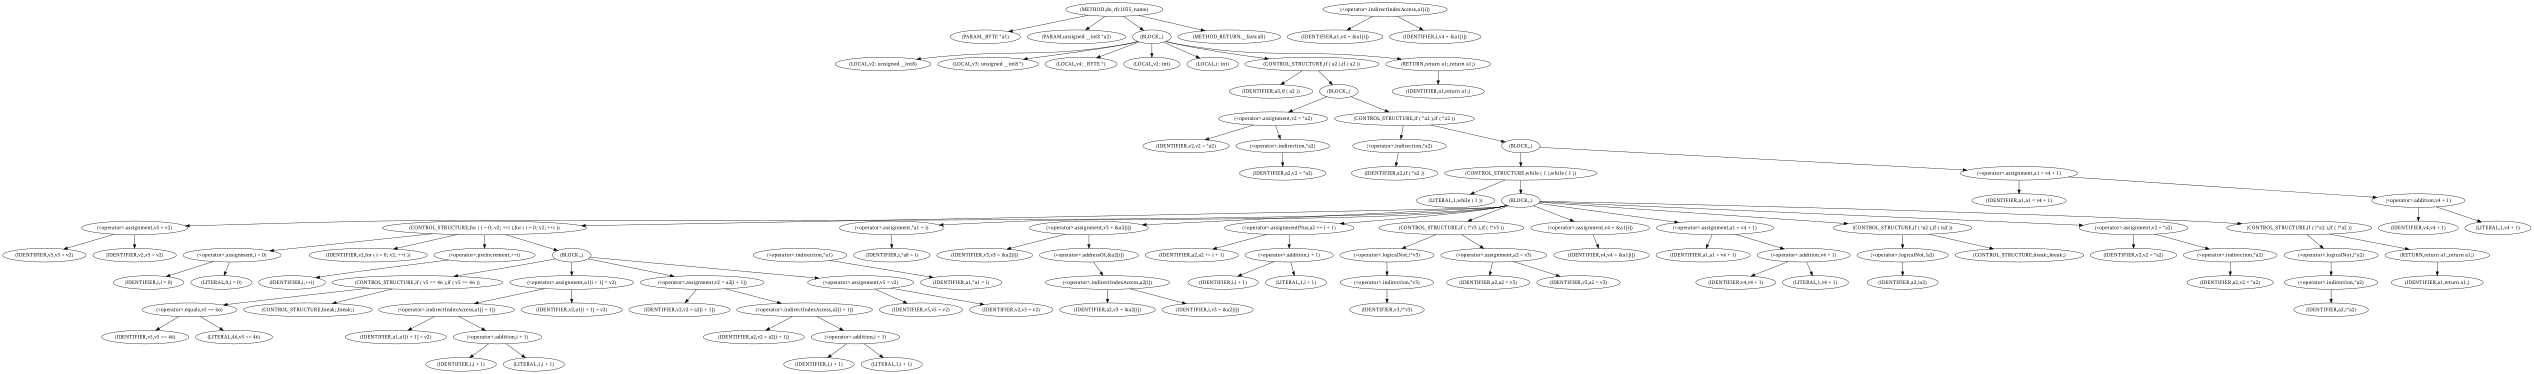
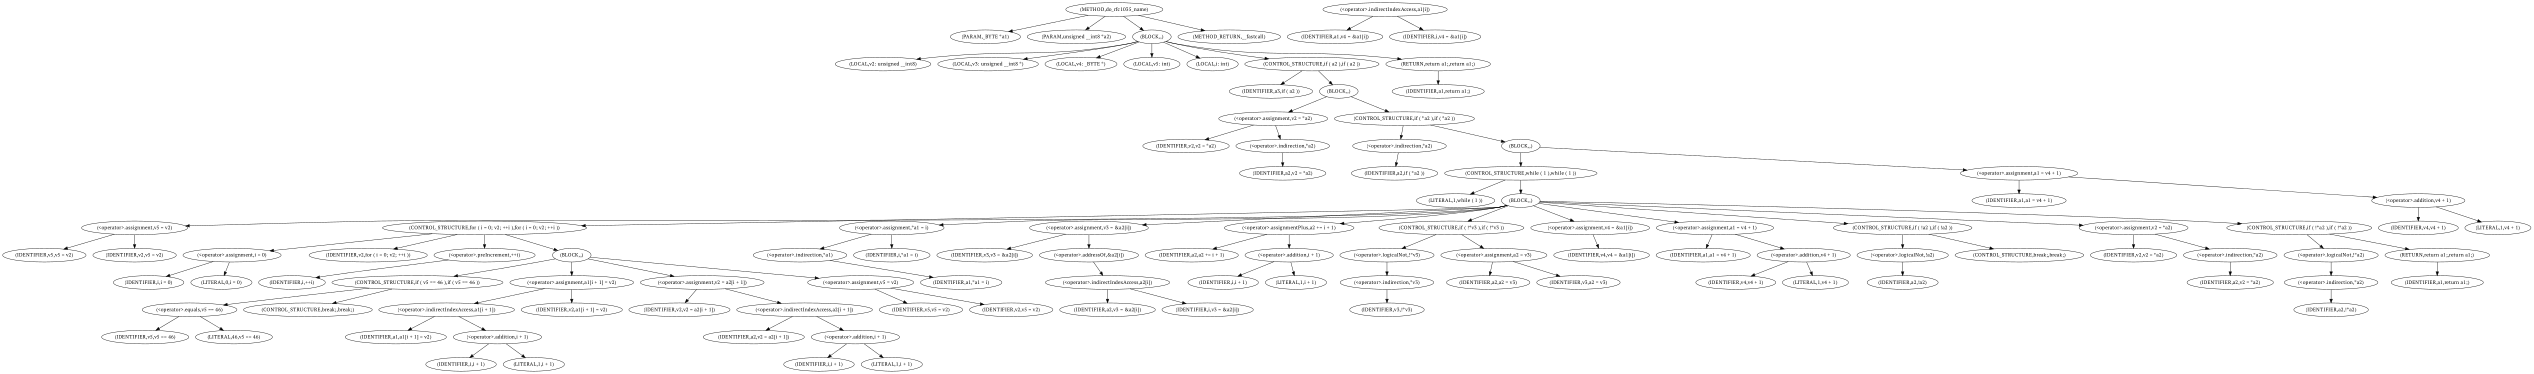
  digraph {
    fontname="PT Serif"
    node [fontname="PT Serif"]
    edge [fontname="PT Serif"]
    n1 [label="(METHOD,do_rfc1035_name)"]
    n2 [label="(PARAM,_BYTE *a1)"]
    n3 [label="(PARAM,unsigned __int8 *a2)"]
    n4 [label="(BLOCK,,)"]
    n5 [label="(METHOD_RETURN,__fastcall)"]
    n6 [label="(LOCAL,v2: unsigned __int8)"]
    n7 [label="(LOCAL,v3: unsigned __int8 *)"]
    n8 [label="(LOCAL,v4: _BYTE *)"]
-   n9 [label="(LOCAL,v2: int)"]
+   n9 [label="(LOCAL,v5: int)"]
    n10 [label="(LOCAL,i: int)"]
    n11 [label="(CONTROL_STRUCTURE,if ( a2 ),if ( a2 ))"]
    n12 [label="(RETURN,return a1;,return a1;)"]
    n13 [label="(IDENTIFIER,a3,if ( a2 ))"]
    n14 [label="(BLOCK,,)"]
    n15 [label="(IDENTIFIER,a1,return a1;)"]
    n16 [label="(<operator>.assignment,v2 = *a2)"]
    n17 [label="(CONTROL_STRUCTURE,if ( *a2 ),if ( *a2 ))"]
    n18 [label="(IDENTIFIER,v2,v2 = *a2)"]
    n19 [label="(<operator>.indirection,*a2)"]
    n20 [label="(<operator>.indirection,*a2)"]
    n21 [label="(BLOCK,,)"]
    n22 [label="(IDENTIFIER,a2,v2 = *a2)"]
    n23 [label="(IDENTIFIER,a2,if ( *a2 ))"]
    n24 [label="(CONTROL_STRUCTURE,while ( 1 ),while ( 1 ))"]
    n25 [label="(<operator>.assignment,a1 = v4 + 1)"]
    n26 [label="(LITERAL,1,while ( 1 ))"]
    n27 [label="(BLOCK,,)"]
    n28 [label="(IDENTIFIER,a1,a1 = v4 + 1)"]
    n29 [label="(<operator>.addition,v4 + 1)"]
    n30 [label="(<operator>.assignment,v5 = v2)"]
    n31 [label="(CONTROL_STRUCTURE,for ( i = 0; v2; ++i ),for ( i = 0; v2; ++i ))"]
    n32 [label="(<operator>.assignment,*a1 = i)"]
    n33 [label="(<operator>.assignment,v3 = &a2[i])"]
    n34 [label="(<operator>.assignmentPlus,a2 += i + 1)"]
    n35 [label="(CONTROL_STRUCTURE,if ( !*v3 ),if ( !*v3 ))"]
    n36 [label="(<operator>.assignment,v4 = &a1[i])"]
    n37 [label="(<operator>.assignment,a1 = v4 + 1)"]
    n38 [label="(CONTROL_STRUCTURE,if ( !a2 ),if ( !a2 ))"]
    n39 [label="(<operator>.assignment,v2 = *a2)"]
    n40 [label="(CONTROL_STRUCTURE,if ( !*a2 ),if ( !*a2 ))"]
    n41 [label="(IDENTIFIER,v5,v5 = v2)"]
    n42 [label="(IDENTIFIER,v2,v5 = v2)"]
    n43 [label="(<operator>.assignment,i = 0)"]
    n44 [label="(IDENTIFIER,v2,for ( i = 0; v2; ++i ))"]
    n45 [label="(<operator>.preIncrement,++i)"]
    n46 [label="(BLOCK,,)"]
    n47 [label="(<operator>.indirection,*a1)"]
-   n48 [label="(IDENTIFIER,i,*a8 = i)"]
+   n48 [label="(IDENTIFIER,i,*a1 = i)"]
    n49 [label="(IDENTIFIER,v3,v3 = &a2[i])"]
    n50 [label="(<operator>.addressOf,&a2[i])"]
    n51 [label="(IDENTIFIER,a2,a2 += i + 1)"]
    n52 [label="(<operator>.addition,i + 1)"]
    n53 [label="(<operator>.logicalNot,!*v3)"]
    n54 [label="(<operator>.assignment,a2 = v3)"]
    n55 [label="(IDENTIFIER,v4,v4 = &a1[i])"]
    n56 [label="(IDENTIFIER,a1,a1 = v4 + 1)"]
    n57 [label="(<operator>.addition,v4 + 1)"]
    n58 [label="(<operator>.logicalNot,!a2)"]
    n59 [label="(CONTROL_STRUCTURE,break;,break;)"]
    n60 [label="(IDENTIFIER,v2,v2 = *a2)"]
    n61 [label="(<operator>.indirection,*a2)"]
    n62 [label="(<operator>.logicalNot,!*a2)"]
    n63 [label="(RETURN,return a1;,return a1;)"]
    n64 [label="(IDENTIFIER,i,i = 0)"]
    n65 [label="(LITERAL,0,i = 0)"]
    n66 [label="(IDENTIFIER,i,++i)"]
    n67 [label="(CONTROL_STRUCTURE,if ( v5 == 46 ),if ( v5 == 46 ))"]
    n68 [label="(<operator>.assignment,a1[i + 1] = v2)"]
    n69 [label="(<operator>.assignment,v2 = a2[i + 1])"]
    n70 [label="(<operator>.assignment,v5 = v2)"]
    n71 [label="(<operator>.equals,v5 == 46)"]
    n72 [label="(CONTROL_STRUCTURE,break;,break;)"]
    n73 [label="(<operator>.indirectIndexAccess,a1[i + 1])"]
    n74 [label="(IDENTIFIER,v2,a1[i + 1] = v2)"]
    n75 [label="(IDENTIFIER,v2,v2 = a2[i + 1])"]
    n76 [label="(<operator>.indirectIndexAccess,a2[i + 1])"]
    n77 [label="(IDENTIFIER,v5,v5 = v2)"]
    n78 [label="(IDENTIFIER,v2,v5 = v2)"]
    n79 [label="(IDENTIFIER,v5,v5 == 46)"]
    n80 [label="(LITERAL,46,v5 == 46)"]
    n81 [label="(IDENTIFIER,a1,a1[i + 1] = v2)"]
    n82 [label="(<operator>.addition,i + 1)"]
    n83 [label="(IDENTIFIER,i,i + 1)"]
    n84 [label="(LITERAL,1,i + 1)"]
    n85 [label="(IDENTIFIER,a2,v2 = a2[i + 1])"]
    n86 [label="(<operator>.addition,i + 1)"]
    n87 [label="(IDENTIFIER,i,i + 1)"]
    n88 [label="(LITERAL,1,i + 1)"]
    n89 [label="(IDENTIFIER,a1,*a1 = i)"]
    n90 [label="(<operator>.indirectIndexAccess,a2[i])"]
    n91 [label="(IDENTIFIER,a2,v3 = &a2[i])"]
    n92 [label="(IDENTIFIER,i,v3 = &a2[i])"]
    n93 [label="(IDENTIFIER,i,i + 1)"]
    n94 [label="(LITERAL,1,i + 1)"]
    n95 [label="(<operator>.indirection,*v3)"]
    n96 [label="(IDENTIFIER,a2,a2 = v3)"]
    n97 [label="(IDENTIFIER,v3,a2 = v3)"]
    n98 [label="(IDENTIFIER,v3,!*v3)"]
    n99 [label="(<operator>.indirectIndexAccess,a1[i])"]
    n100 [label="(IDENTIFIER,a1,v4 = &a1[i])"]
    n101 [label="(IDENTIFIER,i,v4 = &a1[i])"]
    n102 [label="(IDENTIFIER,v4,v4 + 1)"]
    n103 [label="(LITERAL,1,v4 + 1)"]
    n104 [label="(IDENTIFIER,a2,!a2)"]
    n105 [label="(IDENTIFIER,a2,v2 = *a2)"]
    n106 [label="(<operator>.indirection,*a2)"]
    n107 [label="(IDENTIFIER,a1,return a1;)"]
    n108 [label="(IDENTIFIER,a2,!*a2)"]
    n109 [label="(IDENTIFIER,v4,v4 + 1)"]
    n110 [label="(LITERAL,1,v4 + 1)"]
    n1 -> n2
    n1 -> n3
    n1 -> n4
    n1 -> n5
    n4 -> n6
    n4 -> n7
    n4 -> n8
    n4 -> n9
    n4 -> n10
    n4 -> n11
    n4 -> n12
    n11 -> n13
    n11 -> n14
    n12 -> n15
    n14 -> n16
    n14 -> n17
    n16 -> n18
    n16 -> n19
    n17 -> n20
    n17 -> n21
    n19 -> n22
    n20 -> n23
    n21 -> n24
    n21 -> n25
    n24 -> n26
    n24 -> n27
    n25 -> n28
    n25 -> n29
    n27 -> n30
    n27 -> n31
    n27 -> n32
    n27 -> n33
    n27 -> n34
    n27 -> n35
    n27 -> n36
    n27 -> n37
    n27 -> n38
    n27 -> n39
    n27 -> n40
    n29 -> n109
    n29 -> n110
    n30 -> n41
    n30 -> n42
    n31 -> n43
    n31 -> n44
    n31 -> n45
    n31 -> n46
+   n32 -> n47
    n32 -> n48
    n33 -> n49
    n33 -> n50
    n34 -> n51
    n34 -> n52
    n35 -> n53
    n35 -> n54
    n36 -> n55
    n37 -> n56
    n37 -> n57
    n38 -> n58
    n38 -> n59
    n39 -> n60
    n39 -> n61
    n40 -> n62
    n40 -> n63
    n43 -> n64
    n43 -> n65
    n45 -> n66
    n46 -> n67
    n46 -> n68
    n46 -> n69
    n46 -> n70
    n47 -> n89
    n50 -> n90
    n52 -> n93
    n52 -> n94
    n53 -> n95
    n54 -> n96
    n54 -> n97
    n57 -> n102
    n57 -> n103
    n58 -> n104
    n61 -> n105
    n62 -> n106
    n63 -> n107
    n67 -> n71
    n67 -> n72
    n68 -> n73
    n68 -> n74
    n69 -> n75
    n69 -> n76
    n70 -> n77
    n70 -> n78
    n71 -> n79
    n71 -> n80
    n73 -> n81
    n73 -> n82
    n76 -> n85
    n76 -> n86
    n82 -> n83
    n82 -> n84
    n86 -> n87
    n86 -> n88
    n90 -> n91
    n90 -> n92
    n95 -> n98
    n99 -> n100
    n99 -> n101
    n106 -> n108
  }
